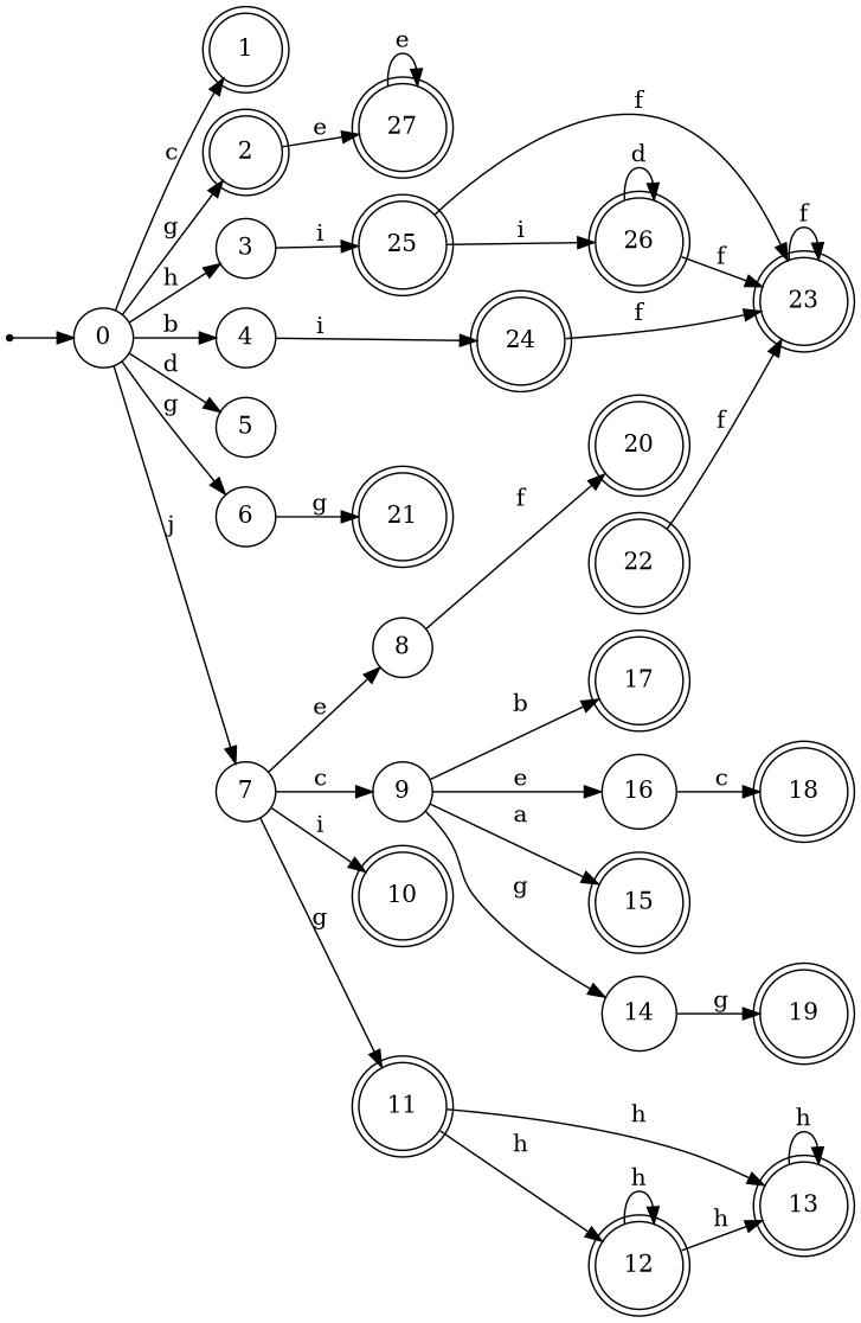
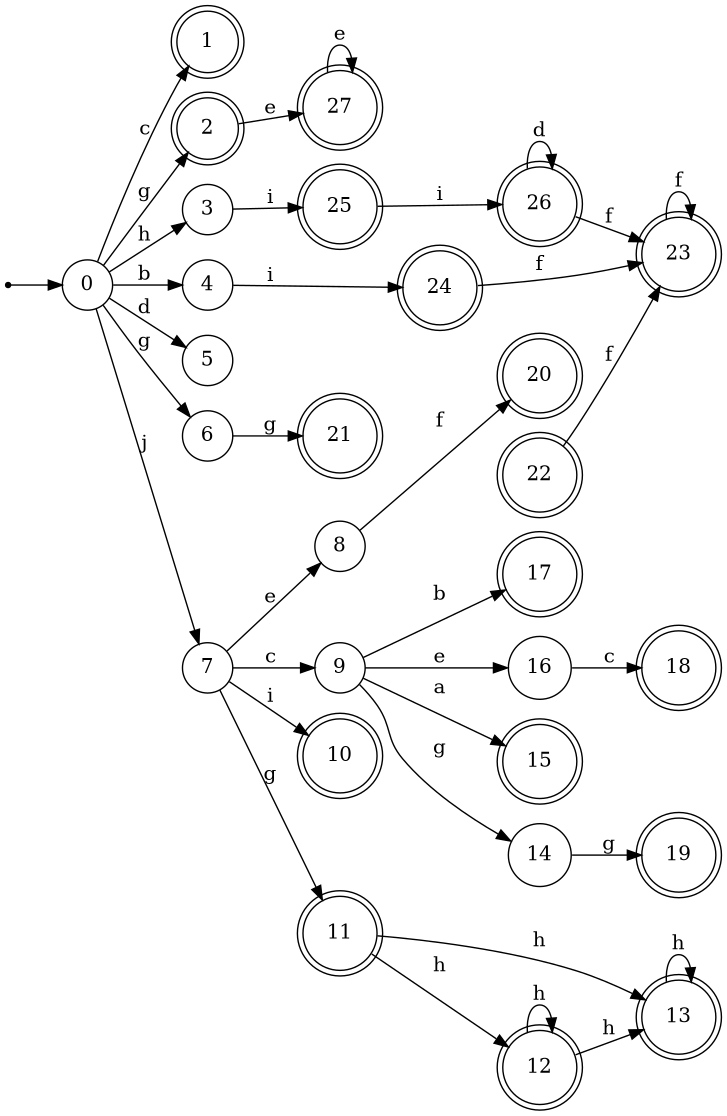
  digraph {
    rankdir=LR
    node [shape=doublecircle]
    dummy0 [shape=point]
    0 [shape=circle]
    1
    2
    3 [shape=circle]
    4 [shape=circle]
    5 [shape=circle]
    6 [shape=circle]
    7 [shape=circle]
    27
    25
    24
    21
    8 [shape=circle]
    9 [shape=circle]
    10
    11
    23
    26
    22
    20
    14 [shape=circle]
    15
    16 [shape=circle]
    17
    12
    13
    19
    18
    dummy0 -> 0
    0 -> 1 [label=c]
    0 -> 2 [label=g]
    0 -> 3 [label=h]
    0 -> 4 [label=b]
    0 -> 5 [label=d]
    0 -> 6 [label=g]
    0 -> 7 [label=j]
    2 -> 27 [label=e]
    3 -> 25 [label=i]
    4 -> 24 [label=i]
    6 -> 21 [label=g]
    7 -> 8 [label=e]
    7 -> 9 [label=c]
    7 -> 10 [label=i]
    7 -> 11 [label=g]
    27 -> 27 [label=e]
-   25 -> 23 [label=f]
    25 -> 26 [label=i]
    24 -> 23 [label=f]
    8 -> 20 [label=f]
    9 -> 14 [label=g]
    9 -> 15 [label=a]
    9 -> 16 [label=e]
    9 -> 17 [label=b]
    11 -> 12 [label=h]
    11 -> 13 [label=h]
    23 -> 23 [label=f]
    26 -> 23 [label=f]
    26 -> 26 [label=d]
    22 -> 23 [label=f]
    14 -> 19 [label=g]
    16 -> 18 [label=c]
    12 -> 12 [label=h]
    12 -> 13 [label=h]
    13 -> 13 [label=h]
  }
